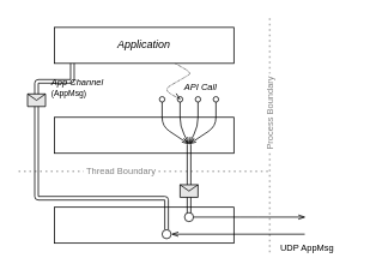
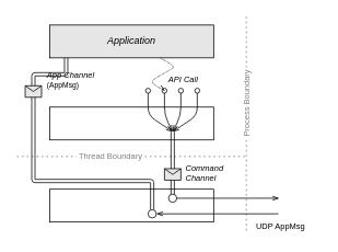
  <mxCell id="0" />
  <mxCell id="1" parent="0" />
  <mxCell id="2" value="&amp;nbsp;Process Boundary&amp;nbsp;" style="endArrow=none;dashed=1;html=1;dashPattern=1 2;strokeWidth=2;rounded=1;fontSize=10;strokeColor=#B3B3B3;fontColor=#808080;horizontal=0;" edge="1" parent="1"><mxGeometry x="-0.188" width="50" height="50" relative="1" as="geometry"><mxPoint x="300" y="20" as="sourcePoint" /><mxPoint x="300" y="280" as="targetPoint" /><mxPoint as="offset" /></mxGeometry></mxCell>
  <mxCell id="3" value="&amp;nbsp;Thread Boundary&amp;nbsp;" style="endArrow=none;dashed=1;html=1;dashPattern=1 2;strokeWidth=2;rounded=1;fontSize=10;strokeColor=#B3B3B3;fontColor=#808080;" edge="1" parent="1"><mxGeometry x="-0.188" width="50" height="50" relative="1" as="geometry"><mxPoint x="20" y="190" as="sourcePoint" /><mxPoint x="300" y="190" as="targetPoint" /><mxPoint as="offset" /></mxGeometry></mxCell>
  <mxCell id="4" style="edgeStyle=isometricEdgeStyle;rounded=1;orthogonalLoop=1;jettySize=auto;html=1;fontSize=10;fontColor=#808080;startArrow=none;startFill=0;endArrow=openAsync;endFill=0;strokeColor=#000000;elbow=vertical;dashed=1;dashPattern=1 1;" edge="1" parent="1" source="5"><mxGeometry relative="1" as="geometry"><mxPoint x="200" y="110" as="targetPoint" /><Array as="points"><mxPoint x="206" y="85" /></Array></mxGeometry></mxCell>
- <mxCell id="5" value="Application" style="rounded=0;whiteSpace=wrap;html=1;fontStyle=2;fillColor=#ffffff;" vertex="1" parent="1"><mxGeometry x="60" y="30" width="200" height="40" as="geometry" /></mxCell>
+ <mxCell id="5" value="Application" style="rounded=0;whiteSpace=wrap;html=1;fontStyle=2;fillColor=#E6E6E6;" vertex="1" parent="1"><mxGeometry x="60" y="30" width="200" height="40" as="geometry" /></mxCell>
  <mxCell id="6" value="" style="rounded=0;whiteSpace=wrap;html=1;fontStyle=0;" vertex="1" parent="1"><mxGeometry x="60" y="130" width="200" height="40" as="geometry" /></mxCell>
  <mxCell id="7" value="" style="rounded=0;whiteSpace=wrap;html=1;fontStyle=0;" vertex="1" parent="1"><mxGeometry x="60" y="230" width="200" height="40" as="geometry" /></mxCell>
  <mxCell id="8" value="" style="endArrow=openThin;html=1;rounded=1;startArrow=oval;startFill=0;endFill=0;" edge="1" parent="1"><mxGeometry width="50" height="50" relative="1" as="geometry"><mxPoint x="180" y="110" as="sourcePoint" /><mxPoint x="210" y="160" as="targetPoint" /><Array as="points"><mxPoint x="180" y="140" /></Array></mxGeometry></mxCell>
  <mxCell id="9" value="" style="endArrow=openThin;html=1;rounded=1;startArrow=oval;startFill=0;endFill=0;" edge="1" parent="1"><mxGeometry width="50" height="50" relative="1" as="geometry"><mxPoint x="200" y="110" as="sourcePoint" /><mxPoint x="210" y="160" as="targetPoint" /><Array as="points"><mxPoint x="200" y="140" /></Array></mxGeometry></mxCell>
  <mxCell id="10" value="" style="endArrow=openThin;html=1;rounded=1;startArrow=oval;startFill=0;endFill=0;" edge="1" parent="1"><mxGeometry width="50" height="50" relative="1" as="geometry"><mxPoint x="220" y="110" as="sourcePoint" /><mxPoint x="210" y="160" as="targetPoint" /><Array as="points"><mxPoint x="220" y="140" /></Array></mxGeometry></mxCell>
  <mxCell id="11" value="" style="endArrow=openThin;html=1;rounded=1;startArrow=oval;startFill=0;endFill=0;" edge="1" parent="1"><mxGeometry width="50" height="50" relative="1" as="geometry"><mxPoint x="240" y="110" as="sourcePoint" /><mxPoint x="210" y="160" as="targetPoint" /><Array as="points"><mxPoint x="240" y="140" /></Array></mxGeometry></mxCell>
+ <mxCell id="12" value="Command&lt;br&gt;Channel" style="text;html=1;strokeColor=none;fillColor=none;align=left;verticalAlign=middle;whiteSpace=wrap;rounded=0;fontSize=10;fontStyle=2" vertex="1" parent="1"><mxGeometry x="224" y="200" width="56" height="20" as="geometry" /></mxCell>
  <mxCell id="13" value="" style="endArrow=classic;html=1;rounded=1;fontSize=10;shape=link;entryX=0.75;entryY=0.25;entryDx=0;entryDy=0;entryPerimeter=0;" edge="1" parent="1" target="7"><mxGeometry relative="1" as="geometry"><mxPoint x="210" y="160" as="sourcePoint" /><mxPoint x="240" y="190" as="targetPoint" /></mxGeometry></mxCell>
  <mxCell id="14" value="" style="shape=message;html=1;outlineConnect=0;fontSize=10;fillColor=#E6E6E6;" vertex="1" parent="13"><mxGeometry width="20" height="14" relative="1" as="geometry"><mxPoint x="-10" y="5" as="offset" /></mxGeometry></mxCell>
  <mxCell id="15" style="edgeStyle=orthogonalEdgeStyle;rounded=1;orthogonalLoop=1;jettySize=auto;html=1;fontSize=10;startArrow=none;startFill=0;endArrow=openThin;endFill=0;" edge="1" parent="1" source="16"><mxGeometry relative="1" as="geometry"><mxPoint x="340" y="241" as="targetPoint" /></mxGeometry></mxCell>
  <mxCell id="16" value="" style="ellipse;whiteSpace=wrap;html=1;fontSize=10;" vertex="1" parent="1"><mxGeometry x="205" y="236" width="10" height="10" as="geometry" /></mxCell>
  <mxCell id="17" style="rounded=1;orthogonalLoop=1;jettySize=auto;html=1;fontSize=10;startArrow=none;startFill=0;endArrow=openThin;endFill=0;entryX=1;entryY=0.5;entryDx=0;entryDy=0;" edge="1" parent="1" target="18"><mxGeometry relative="1" as="geometry"><mxPoint x="280" y="260" as="targetPoint" /><mxPoint x="339" y="260" as="sourcePoint" /></mxGeometry></mxCell>
  <mxCell id="18" value="" style="ellipse;whiteSpace=wrap;html=1;fontSize=10;" vertex="1" parent="1"><mxGeometry x="180" y="255" width="10" height="10" as="geometry" /></mxCell>
  <mxCell id="19" value="" style="endArrow=classic;html=1;rounded=1;fontSize=10;shape=link;entryX=0.5;entryY=0;entryDx=0;entryDy=0;" edge="1" parent="1" target="18"><mxGeometry relative="1" as="geometry"><mxPoint x="80" y="70" as="sourcePoint" /><mxPoint x="220" y="250" as="targetPoint" /><Array as="points"><mxPoint x="80" y="90" /><mxPoint x="40" y="90" /><mxPoint x="40" y="220" /><mxPoint x="185" y="220" /></Array></mxGeometry></mxCell>
  <mxCell id="20" value="" style="shape=message;html=1;outlineConnect=0;fontSize=10;fillColor=#E6E6E6;" vertex="1" parent="19"><mxGeometry width="20" height="14" relative="1" as="geometry"><mxPoint x="-10" y="-111" as="offset" /></mxGeometry></mxCell>
  <mxCell id="21" value="App Channel&lt;br&gt;&lt;span style=&quot;font-style: normal&quot;&gt;&lt;font style=&quot;font-size: 9px&quot;&gt;(AppMsg)&lt;/font&gt;&lt;/span&gt;" style="text;html=1;strokeColor=none;fillColor=none;align=left;verticalAlign=middle;whiteSpace=wrap;rounded=0;fontSize=10;fontStyle=2" vertex="1" parent="1"><mxGeometry x="55" y="88" width="70" height="17" as="geometry" /></mxCell>
  <mxCell id="22" value="API Call" style="text;html=1;strokeColor=none;fillColor=none;align=left;verticalAlign=middle;whiteSpace=wrap;rounded=0;fontSize=10;fontStyle=2" vertex="1" parent="1"><mxGeometry x="203" y="87" width="45" height="17" as="geometry" /></mxCell>
  <mxCell id="23" value="UDP AppMsg" style="text;html=1;strokeColor=none;fillColor=none;align=left;verticalAlign=middle;whiteSpace=wrap;rounded=0;fontSize=10;" vertex="1" parent="1"><mxGeometry x="310" y="265" width="80" height="20" as="geometry" /></mxCell>
